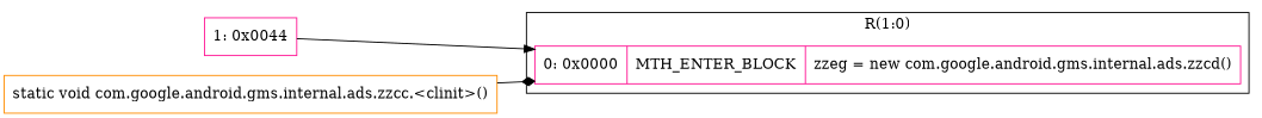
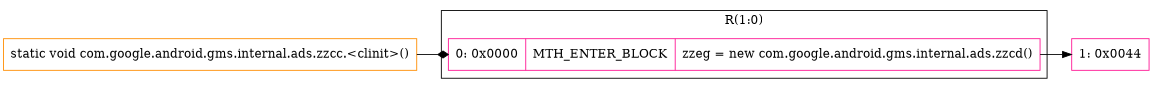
  digraph {
    rankdir=LR
    node [color=deeppink shape=record]
    n1 [label="{0\:\ 0x0000|MTH_ENTER_BLOCK\l|zzeg = new com.google.android.gms.internal.ads.zzcd()\l}"]
    n2 [label="{1\:\ 0x0044}"]
    n3 [label="{static void com.google.android.gms.internal.ads.zzcc.\<clinit\>() }" color=darkorange]
    subgraph cluster_1 {
      label="R(1:0)"
      n1
    }
-   n2 -> n1 [arrowhead=normal]
+   n1 -> n2 [arrowhead=normal]
    n3 -> n1 [arrowhead=diamond]
  }
